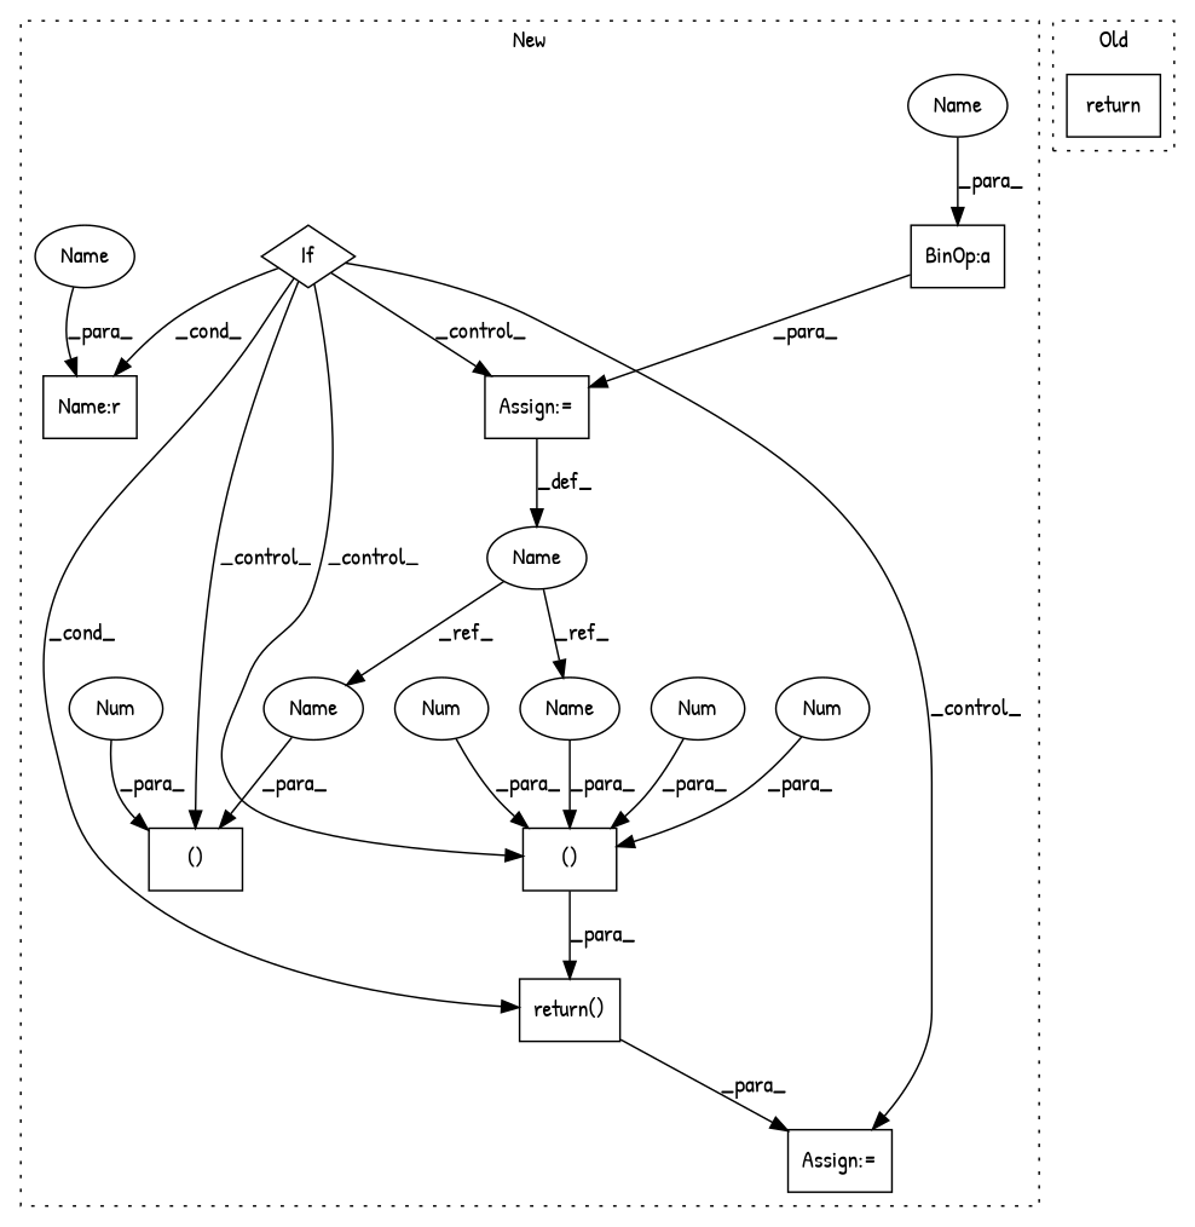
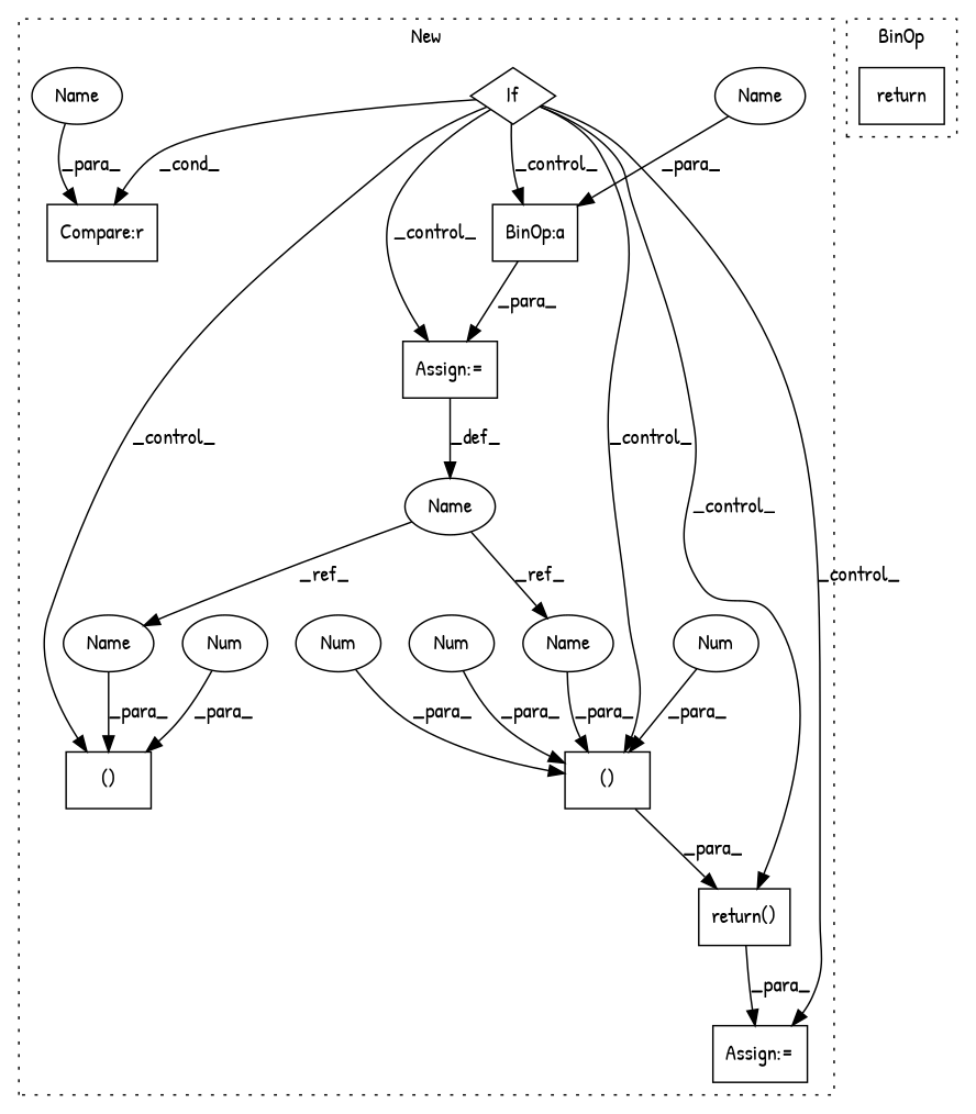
  digraph {
    fontname="Patrick Hand"
    node [a=87 fontname="Patrick Hand" l=1 s=3113 shape=ellipse]
    edge [fontname="Patrick Hand"]
    n1 [a=75 l="6,12" label="return()" s="3176,3203" shape=box]
    n2 [a=68 l=3 label="Assign:=" s=3173 shape=box]
    n3 [a=54 l=15 label="()" s=3187 shape=box]
    n4 [a=76 label=Num s=3186]
    n5 [a=76 label=Num s=3189]
    n6 [a=96 l=3 label=If s=3110 shape=diamond]
-   n7 [a=40 l=11 label="Name:r" shape=box]
+   n7 [a=40 l=11 label="Compare:r" shape=box]
    n8 [a=76 label=Num s=3192]
    n9 [a=82 l=3 label="BinOp:a" s=3155 shape=box]
    n10 [a=54 l=9 label="()" s=3279 shape=box]
    n11 [l=7 label=Name s=3138]
    n12 [a=76 label=Num s=3278]
    n13 [a=68 l=3 label="Assign:=" s=3145 shape=box]
    n14 [l=7 label=Name s=3281]
    n15 [l=7 label=Name s=3195]
    n16 [label=Name]
    n17 [label=Name s=3158]
    n18 [a=93 l=7 label=return s=5786 shape=box]
    subgraph cluster_1 {
      label=New
      style=dotted
      n1
      n2
      n3
      n4
      n5
      n6
      n7
      n8
      n9
      n10
      n11
      n12
      n13
      n14
      n15
      n16
      n17
    }
    subgraph cluster_2 {
-     label=Old
+     label=BinOp
      style=dotted
      n18
    }
    n1 -> n2 [label=_para_]
    n3 -> n1 [label=_para_]
    n4 -> n3 [label=_para_]
    n5 -> n3 [label=_para_]
-   n6 -> n1 [label=_cond_]
+   n6 -> n1 [label=_control_]
    n6 -> n2 [label=_control_]
    n6 -> n3 [label=_control_]
    n6 -> n7 [label=_cond_]
+   n6 -> n9 [label=_control_]
    n6 -> n10 [label=_control_]
    n6 -> n13 [label=_control_]
    n8 -> n3 [label=_para_]
    n9 -> n13 [label=_para_]
    n11 -> n14 [label=_ref_]
    n11 -> n15 [label=_ref_]
    n12 -> n10 [label=_para_]
    n13 -> n11 [label=_def_]
    n14 -> n10 [label=_para_]
    n15 -> n3 [label=_para_]
    n16 -> n7 [label=_para_]
    n17 -> n9 [label=_para_]
  }
